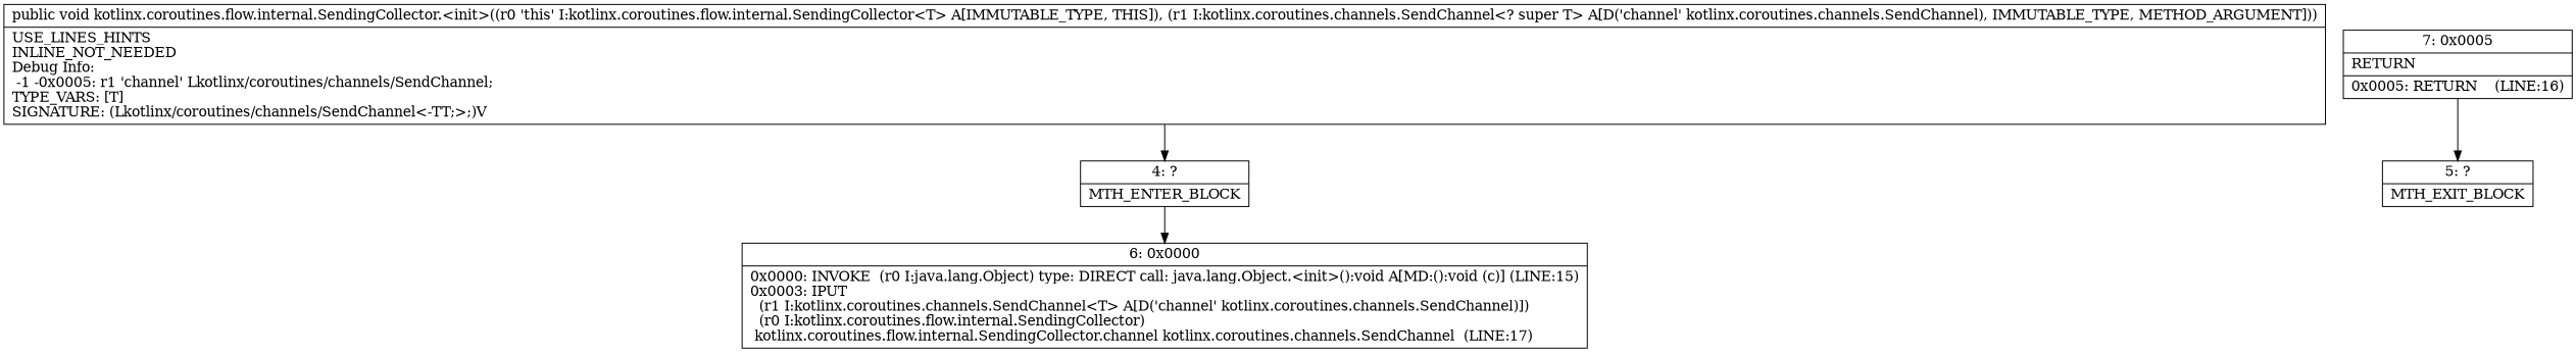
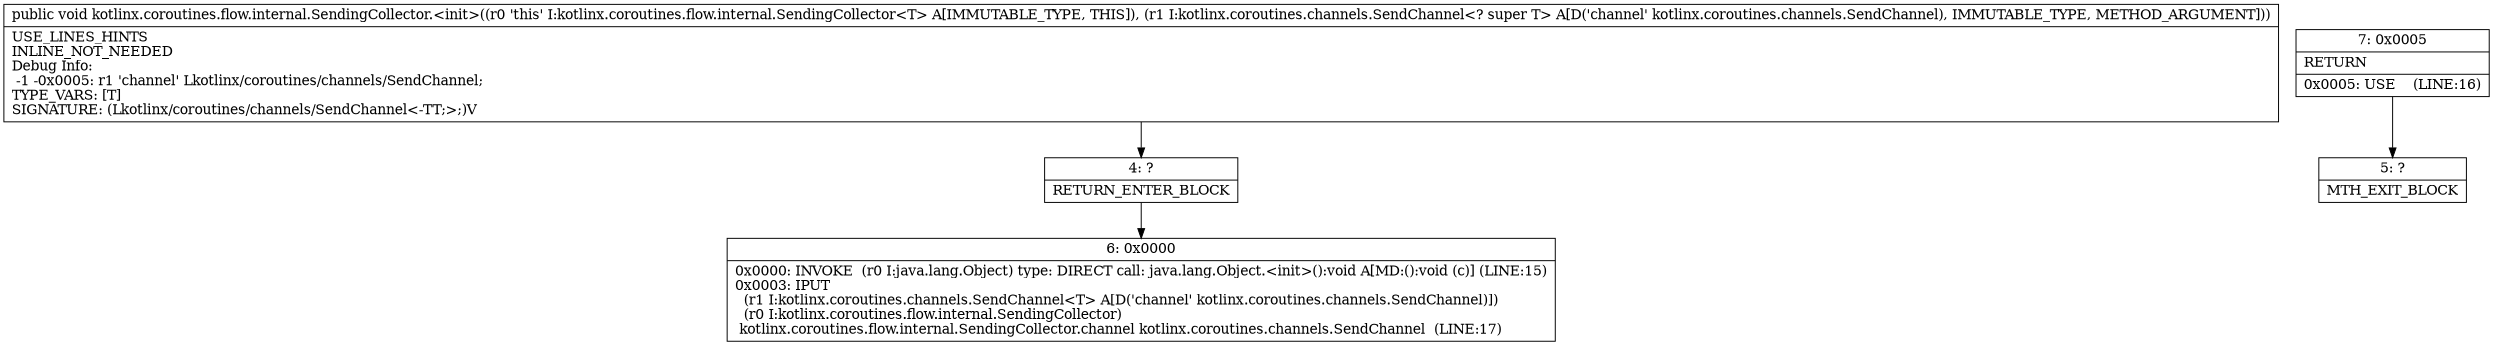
  digraph {
    node [shape=record]
-   n1 [label="{4\:\ ?|MTH_ENTER_BLOCK\l}"]
+   n1 [label="{4\:\ ?|RETURN_ENTER_BLOCK\l}"]
    n2 [label="{6\:\ 0x0000|0x0000: INVOKE  (r0 I:java.lang.Object) type: DIRECT call: java.lang.Object.\<init\>():void A[MD:():void (c)] (LINE:15)\l0x0003: IPUT  \l  (r1 I:kotlinx.coroutines.channels.SendChannel\<T\> A[D('channel' kotlinx.coroutines.channels.SendChannel)])\l  (r0 I:kotlinx.coroutines.flow.internal.SendingCollector)\l kotlinx.coroutines.flow.internal.SendingCollector.channel kotlinx.coroutines.channels.SendChannel  (LINE:17)\l}"]
-   n3 [label="{7\:\ 0x0005|RETURN\l|0x0005: RETURN    (LINE:16)\l}"]
+   n3 [label="{7\:\ 0x0005|RETURN\l|0x0005: USE    (LINE:16)\l}"]
    n4 [label="{5\:\ ?|MTH_EXIT_BLOCK\l}"]
    n5 [label="{public void kotlinx.coroutines.flow.internal.SendingCollector.\<init\>((r0 'this' I:kotlinx.coroutines.flow.internal.SendingCollector\<T\> A[IMMUTABLE_TYPE, THIS]), (r1 I:kotlinx.coroutines.channels.SendChannel\<? super T\> A[D('channel' kotlinx.coroutines.channels.SendChannel), IMMUTABLE_TYPE, METHOD_ARGUMENT]))  | USE_LINES_HINTS\lINLINE_NOT_NEEDED\lDebug Info:\l  \-1 \-0x0005: r1 'channel' Lkotlinx\/coroutines\/channels\/SendChannel;\lTYPE_VARS: [T]\lSIGNATURE: (Lkotlinx\/coroutines\/channels\/SendChannel\<\-TT;\>;)V\l}"]
    n1 -> n2
    n3 -> n4
    n5 -> n1
  }
